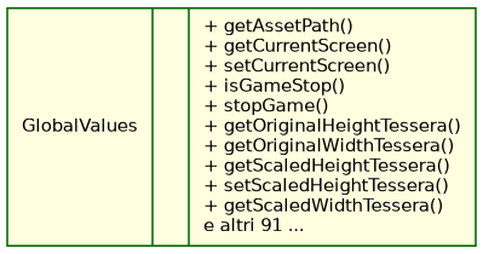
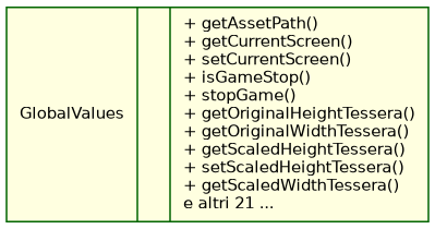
  digraph {
    rankdir=LR
-   n1 [color=darkgreen fillcolor=lightyellow fontcolor=black fontname=Helvetica fontsize=10 height=0.2 label="{GlobalValues\n||+ getAssetPath()\l+ getCurrentScreen()\l+ setCurrentScreen()\l+ isGameStop()\l+ stopGame()\l+ getOriginalHeightTessera()\l+ getOriginalWidthTessera()\l+ getScaledHeightTessera()\l+ setScaledHeightTessera()\l+ getScaledWidthTessera()\le altri 91 ...\l}" shape=record style=filled width=0.4]
+   n1 [color=darkgreen fillcolor=lightyellow fontcolor=black fontname=Helvetica fontsize=10 height=0.2 label="{GlobalValues\n||+ getAssetPath()\l+ getCurrentScreen()\l+ setCurrentScreen()\l+ isGameStop()\l+ stopGame()\l+ getOriginalHeightTessera()\l+ getOriginalWidthTessera()\l+ getScaledHeightTessera()\l+ setScaledHeightTessera()\l+ getScaledWidthTessera()\le altri 21 ...\l}" shape=record style=filled width=0.4]
  }
